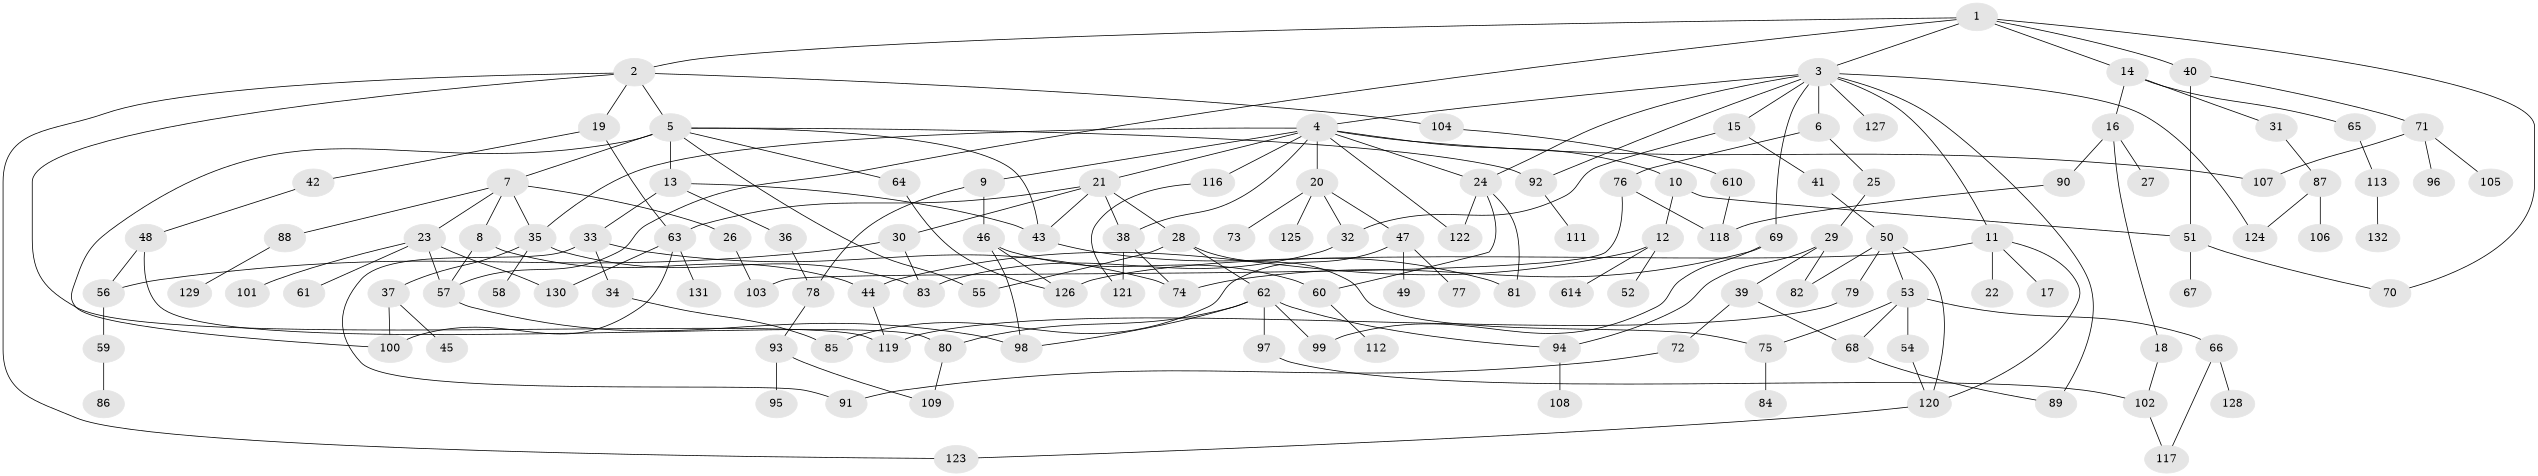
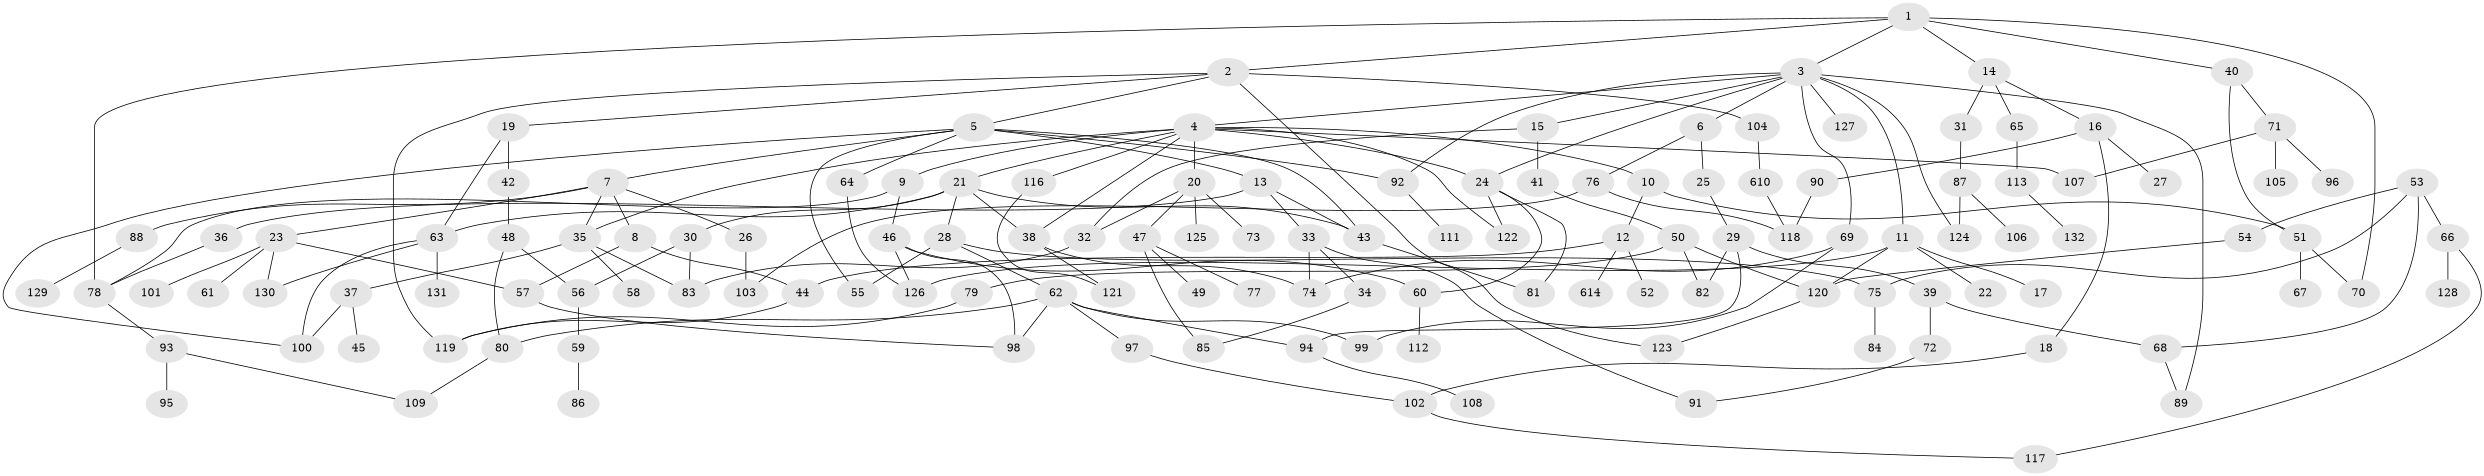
  graph {
    node [color=gray90 style=filled]
    1
    2
    3
    14
    40
    70
    78
    5
    19
    104
    119
    123
    4
    6
    11
    15
    24
    69
    89
    92
    124
    127
    16
    31
    65
    51
    71
    93
    7
    13
    43
    55
    64
    100
    42
    63
    n37 [label=610]
    9
    10
    20
    21
    35
    38
    107
    116
    122
    25
    76
    17
    22
    120
    126
    32
    41
    60
    81
    74
    99
    111
    46
    12
    47
    73
    125
    28
    30
    83
    37
    58
    121
    8
    23
    26
    88
    33
    36
    29
    103
    118
    44
    57
    61
    101
    130
    129
    98
    52
    n88 [label=614]
    67
    34
    91
    18
    27
    90
    87
    113
    50
    102
    117
    48
    131
    85
    49
    77
    62
    75
    56
    112
    39
    82
    94
    80
    97
    84
    68
    72
    108
    59
    106
    45
    96
    105
    53
    79
    109
    54
    66
    128
    86
    132
    95
    1 -- 2
    1 -- 3
    1 -- 14
    1 -- 40
    1 -- 70
-   1 -- 57
+   1 -- 78
    2 -- 5
    2 -- 19
    2 -- 104
    2 -- 119
    2 -- 123
    3 -- 4
    3 -- 6
    3 -- 11
    3 -- 15
    3 -- 24
    3 -- 69
    3 -- 89
    3 -- 92
    3 -- 124
    3 -- 127
    14 -- 16
    14 -- 31
    14 -- 65
    40 -- 51
    40 -- 71
    78 -- 93
    5 -- 92
    5 -- 7
    5 -- 13
    5 -- 43
    5 -- 55
    5 -- 64
    5 -- 100
    19 -- 42
    19 -- 63
    104 -- n37
    4 -- 24
    4 -- 9
    4 -- 10
    4 -- 20
    4 -- 21
    4 -- 35
    4 -- 38
    4 -- 107
    4 -- 116
    4 -- 122
    6 -- 25
    6 -- 76
    11 -- 17
    11 -- 22
    11 -- 120
    11 -- 126
    15 -- 32
    15 -- 41
    24 -- 122
    24 -- 60
    24 -- 81
    69 -- 74
    69 -- 99
    92 -- 111
    16 -- 18
    16 -- 27
    16 -- 90
    31 -- 87
    65 -- 113
    51 -- 70
    51 -- 67
    71 -- 107
    71 -- 96
    71 -- 105
    93 -- 109
    93 -- 95
    7 -- 35
    7 -- 8
    7 -- 23
    7 -- 26
    7 -- 88
    13 -- 43
    13 -- 33
    13 -- 36
    43 -- 81
    64 -- 126
    42 -- 48
    63 -- 100
    63 -- 130
    63 -- 131
    n37 -- 118
    9 -- 78
    9 -- 46
    10 -- 51
    10 -- 12
    20 -- 32
    20 -- 47
    20 -- 73
    20 -- 125
    21 -- 43
    21 -- 63
    21 -- 38
    21 -- 28
    21 -- 30
    35 -- 83
    35 -- 37
    35 -- 58
    38 -- 74
    38 -- 121
    116 -- 121
    25 -- 29
    76 -- 103
    76 -- 118
    120 -- 123
    32 -- 83
    41 -- 50
    60 -- 112
    46 -- 126
    46 -- 60
    46 -- 98
    12 -- 44
    12 -- 52
    12 -- n88
    47 -- 85
    47 -- 49
    47 -- 77
    28 -- 55
    28 -- 62
    28 -- 75
    30 -- 83
    30 -- 56
    37 -- 100
    37 -- 45
    8 -- 44
    8 -- 57
    23 -- 57
    23 -- 61
    23 -- 101
    23 -- 130
    26 -- 103
    88 -- 129
    33 -- 74
    33 -- 34
    33 -- 91
    36 -- 78
    29 -- 39
    29 -- 82
    29 -- 94
    44 -- 119
    57 -- 98
    34 -- 85
    18 -- 102
    90 -- 118
    87 -- 124
    87 -- 106
    113 -- 132
    50 -- 120
    50 -- 82
-   50 -- 53
    50 -- 79
    102 -- 117
    48 -- 56
    48 -- 80
    62 -- 99
    62 -- 98
    62 -- 94
    62 -- 80
    62 -- 97
    75 -- 84
    56 -- 59
    39 -- 68
    39 -- 72
    94 -- 108
    80 -- 109
    97 -- 102
    68 -- 89
    72 -- 91
    59 -- 86
    53 -- 75
    53 -- 68
    53 -- 54
    53 -- 66
    79 -- 119
    54 -- 120
    66 -- 117
    66 -- 128
  }
